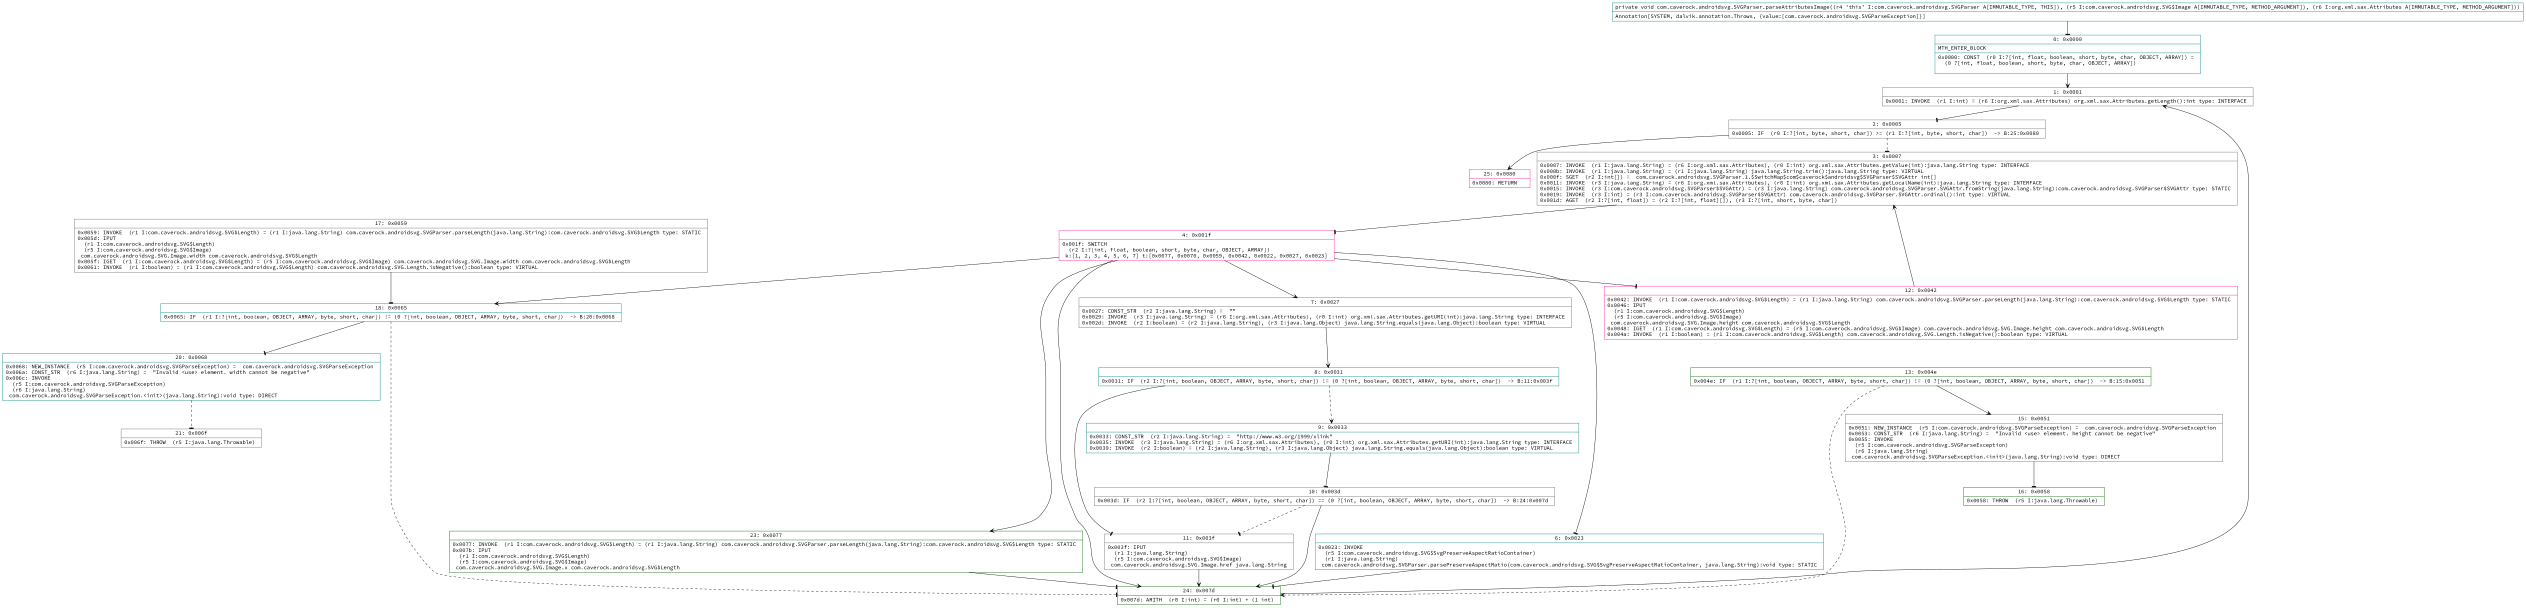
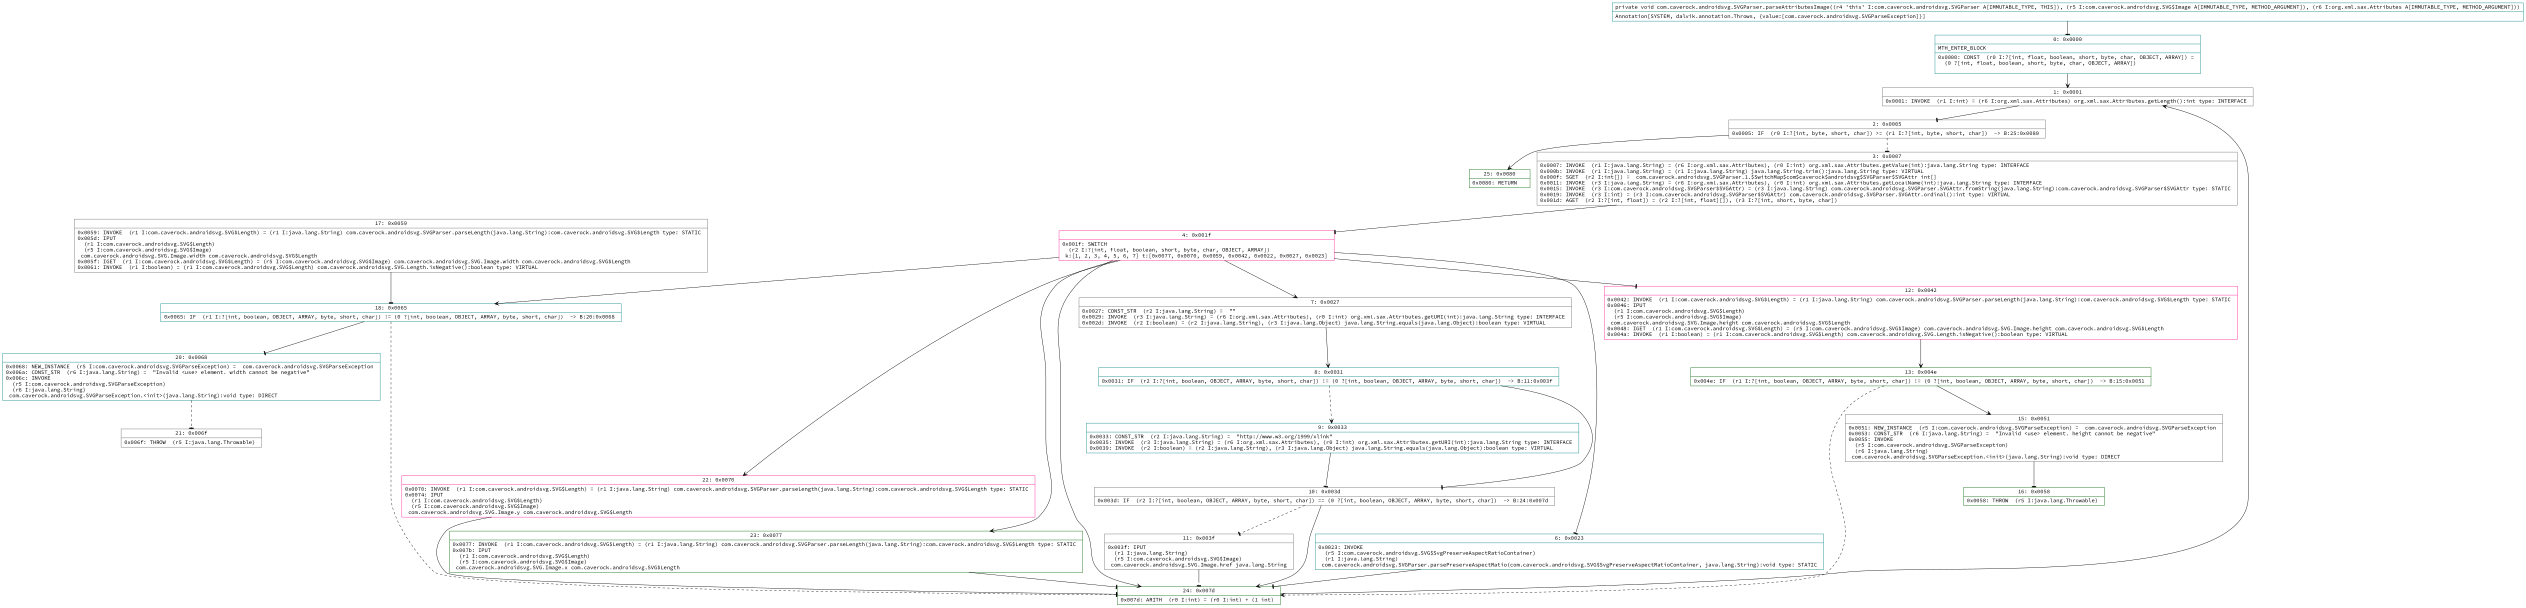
  digraph {
    fontname="Source Code Pro"
    node [color=gray40 fontname="Source Code Pro" shape=record]
    edge [arrowhead=tee fontname="Source Code Pro"]
    n1 [color=teal label="{0\:\ 0x0000|MTH_ENTER_BLOCK\l|0x0000: CONST  (r0 I:?[int, float, boolean, short, byte, char, OBJECT, ARRAY]) = \l  (0 ?[int, float, boolean, short, byte, char, OBJECT, ARRAY])\l \l}"]
    n2 [label="{1\:\ 0x0001|0x0001: INVOKE  (r1 I:int) = (r6 I:org.xml.sax.Attributes) org.xml.sax.Attributes.getLength():int type: INTERFACE \l}"]
    n3 [label="{2\:\ 0x0005|0x0005: IF  (r0 I:?[int, byte, short, char]) \>= (r1 I:?[int, byte, short, char])  \-\> B:25:0x0080 \l}"]
    n4 [label="{3\:\ 0x0007|0x0007: INVOKE  (r1 I:java.lang.String) = (r6 I:org.xml.sax.Attributes), (r0 I:int) org.xml.sax.Attributes.getValue(int):java.lang.String type: INTERFACE \l0x000b: INVOKE  (r1 I:java.lang.String) = (r1 I:java.lang.String) java.lang.String.trim():java.lang.String type: VIRTUAL \l0x000f: SGET  (r2 I:int[]) =  com.caverock.androidsvg.SVGParser.1.$SwitchMap$com$caverock$androidsvg$SVGParser$SVGAttr int[] \l0x0011: INVOKE  (r3 I:java.lang.String) = (r6 I:org.xml.sax.Attributes), (r0 I:int) org.xml.sax.Attributes.getLocalName(int):java.lang.String type: INTERFACE \l0x0015: INVOKE  (r3 I:com.caverock.androidsvg.SVGParser$SVGAttr) = (r3 I:java.lang.String) com.caverock.androidsvg.SVGParser.SVGAttr.fromString(java.lang.String):com.caverock.androidsvg.SVGParser$SVGAttr type: STATIC \l0x0019: INVOKE  (r3 I:int) = (r3 I:com.caverock.androidsvg.SVGParser$SVGAttr) com.caverock.androidsvg.SVGParser.SVGAttr.ordinal():int type: VIRTUAL \l0x001d: AGET  (r2 I:?[int, float]) = (r2 I:?[int, float][]), (r3 I:?[int, short, byte, char]) \l}"]
-   n5 [color=deeppink label="{25\:\ 0x0080|0x0080: RETURN   \l}"]
+   n5 [color=darkgreen label="{25\:\ 0x0080|0x0080: RETURN   \l}"]
    n6 [color=deeppink label="{4\:\ 0x001f|0x001f: SWITCH  \l  (r2 I:?[int, float, boolean, short, byte, char, OBJECT, ARRAY])\l k:[1, 2, 3, 4, 5, 6, 7] t:[0x0077, 0x0070, 0x0059, 0x0042, 0x0022, 0x0027, 0x0023] \l}"]
    n7 [color=teal label="{6\:\ 0x0023|0x0023: INVOKE  \l  (r5 I:com.caverock.androidsvg.SVG$SvgPreserveAspectRatioContainer)\l  (r1 I:java.lang.String)\l com.caverock.androidsvg.SVGParser.parsePreserveAspectRatio(com.caverock.androidsvg.SVG$SvgPreserveAspectRatioContainer, java.lang.String):void type: STATIC \l}"]
    n8 [label="{7\:\ 0x0027|0x0027: CONST_STR  (r2 I:java.lang.String) =  \"\" \l0x0029: INVOKE  (r3 I:java.lang.String) = (r6 I:org.xml.sax.Attributes), (r0 I:int) org.xml.sax.Attributes.getURI(int):java.lang.String type: INTERFACE \l0x002d: INVOKE  (r2 I:boolean) = (r2 I:java.lang.String), (r3 I:java.lang.Object) java.lang.String.equals(java.lang.Object):boolean type: VIRTUAL \l}"]
    n9 [color=deeppink label="{12\:\ 0x0042|0x0042: INVOKE  (r1 I:com.caverock.androidsvg.SVG$Length) = (r1 I:java.lang.String) com.caverock.androidsvg.SVGParser.parseLength(java.lang.String):com.caverock.androidsvg.SVG$Length type: STATIC \l0x0046: IPUT  \l  (r1 I:com.caverock.androidsvg.SVG$Length)\l  (r5 I:com.caverock.androidsvg.SVG$Image)\l com.caverock.androidsvg.SVG.Image.height com.caverock.androidsvg.SVG$Length \l0x0048: IGET  (r1 I:com.caverock.androidsvg.SVG$Length) = (r5 I:com.caverock.androidsvg.SVG$Image) com.caverock.androidsvg.SVG.Image.height com.caverock.androidsvg.SVG$Length \l0x004a: INVOKE  (r1 I:boolean) = (r1 I:com.caverock.androidsvg.SVG$Length) com.caverock.androidsvg.SVG.Length.isNegative():boolean type: VIRTUAL \l}"]
+   n10 [color=deeppink label="{22\:\ 0x0070|0x0070: INVOKE  (r1 I:com.caverock.androidsvg.SVG$Length) = (r1 I:java.lang.String) com.caverock.androidsvg.SVGParser.parseLength(java.lang.String):com.caverock.androidsvg.SVG$Length type: STATIC \l0x0074: IPUT  \l  (r1 I:com.caverock.androidsvg.SVG$Length)\l  (r5 I:com.caverock.androidsvg.SVG$Image)\l com.caverock.androidsvg.SVG.Image.y com.caverock.androidsvg.SVG$Length \l}"]
    n11 [color=darkgreen label="{23\:\ 0x0077|0x0077: INVOKE  (r1 I:com.caverock.androidsvg.SVG$Length) = (r1 I:java.lang.String) com.caverock.androidsvg.SVGParser.parseLength(java.lang.String):com.caverock.androidsvg.SVG$Length type: STATIC \l0x007b: IPUT  \l  (r1 I:com.caverock.androidsvg.SVG$Length)\l  (r5 I:com.caverock.androidsvg.SVG$Image)\l com.caverock.androidsvg.SVG.Image.x com.caverock.androidsvg.SVG$Length \l}"]
    n12 [color=darkgreen label="{24\:\ 0x007d|0x007d: ARITH  (r0 I:int) = (r0 I:int) + (1 int) \l}"]
    n13 [color=teal label="{18\:\ 0x0065|0x0065: IF  (r1 I:?[int, boolean, OBJECT, ARRAY, byte, short, char]) != (0 ?[int, boolean, OBJECT, ARRAY, byte, short, char])  \-\> B:20:0x0068 \l}"]
    n14 [color=teal label="{8\:\ 0x0031|0x0031: IF  (r2 I:?[int, boolean, OBJECT, ARRAY, byte, short, char]) != (0 ?[int, boolean, OBJECT, ARRAY, byte, short, char])  \-\> B:11:0x003f \l}"]
    n15 [color=darkgreen label="{13\:\ 0x004e|0x004e: IF  (r1 I:?[int, boolean, OBJECT, ARRAY, byte, short, char]) != (0 ?[int, boolean, OBJECT, ARRAY, byte, short, char])  \-\> B:15:0x0051 \l}"]
    n16 [label="{17\:\ 0x0059|0x0059: INVOKE  (r1 I:com.caverock.androidsvg.SVG$Length) = (r1 I:java.lang.String) com.caverock.androidsvg.SVGParser.parseLength(java.lang.String):com.caverock.androidsvg.SVG$Length type: STATIC \l0x005d: IPUT  \l  (r1 I:com.caverock.androidsvg.SVG$Length)\l  (r5 I:com.caverock.androidsvg.SVG$Image)\l com.caverock.androidsvg.SVG.Image.width com.caverock.androidsvg.SVG$Length \l0x005f: IGET  (r1 I:com.caverock.androidsvg.SVG$Length) = (r5 I:com.caverock.androidsvg.SVG$Image) com.caverock.androidsvg.SVG.Image.width com.caverock.androidsvg.SVG$Length \l0x0061: INVOKE  (r1 I:boolean) = (r1 I:com.caverock.androidsvg.SVG$Length) com.caverock.androidsvg.SVG.Length.isNegative():boolean type: VIRTUAL \l}"]
    n17 [color=teal label="{9\:\ 0x0033|0x0033: CONST_STR  (r2 I:java.lang.String) =  \"http:\/\/www.w3.org\/1999\/xlink\" \l0x0035: INVOKE  (r3 I:java.lang.String) = (r6 I:org.xml.sax.Attributes), (r0 I:int) org.xml.sax.Attributes.getURI(int):java.lang.String type: INTERFACE \l0x0039: INVOKE  (r2 I:boolean) = (r2 I:java.lang.String), (r3 I:java.lang.Object) java.lang.String.equals(java.lang.Object):boolean type: VIRTUAL \l}"]
    n18 [label="{11\:\ 0x003f|0x003f: IPUT  \l  (r1 I:java.lang.String)\l  (r5 I:com.caverock.androidsvg.SVG$Image)\l com.caverock.androidsvg.SVG.Image.href java.lang.String \l}"]
    n19 [label="{10\:\ 0x003d|0x003d: IF  (r2 I:?[int, boolean, OBJECT, ARRAY, byte, short, char]) == (0 ?[int, boolean, OBJECT, ARRAY, byte, short, char])  \-\> B:24:0x007d \l}"]
    n20 [label="{15\:\ 0x0051|0x0051: NEW_INSTANCE  (r5 I:com.caverock.androidsvg.SVGParseException) =  com.caverock.androidsvg.SVGParseException \l0x0053: CONST_STR  (r6 I:java.lang.String) =  \"Invalid \<use\> element. height cannot be negative\" \l0x0055: INVOKE  \l  (r5 I:com.caverock.androidsvg.SVGParseException)\l  (r6 I:java.lang.String)\l com.caverock.androidsvg.SVGParseException.\<init\>(java.lang.String):void type: DIRECT \l}"]
    n21 [color=darkgreen label="{16\:\ 0x0058|0x0058: THROW  (r5 I:java.lang.Throwable) \l}"]
    n22 [color=teal label="{20\:\ 0x0068|0x0068: NEW_INSTANCE  (r5 I:com.caverock.androidsvg.SVGParseException) =  com.caverock.androidsvg.SVGParseException \l0x006a: CONST_STR  (r6 I:java.lang.String) =  \"Invalid \<use\> element. width cannot be negative\" \l0x006c: INVOKE  \l  (r5 I:com.caverock.androidsvg.SVGParseException)\l  (r6 I:java.lang.String)\l com.caverock.androidsvg.SVGParseException.\<init\>(java.lang.String):void type: DIRECT \l}"]
    n23 [label="{21\:\ 0x006f|0x006f: THROW  (r5 I:java.lang.Throwable) \l}"]
    n24 [color=teal label="{private void com.caverock.androidsvg.SVGParser.parseAttributesImage((r4 'this' I:com.caverock.androidsvg.SVGParser A[IMMUTABLE_TYPE, THIS]), (r5 I:com.caverock.androidsvg.SVG$Image A[IMMUTABLE_TYPE, METHOD_ARGUMENT]), (r6 I:org.xml.sax.Attributes A[IMMUTABLE_TYPE, METHOD_ARGUMENT]))  | Annotation[SYSTEM, dalvik.annotation.Throws, \{value=[com.caverock.androidsvg.SVGParseException]\}]\l}"]
    n1 -> n2 [arrowhead=vee]
    n2 -> n3
    n3 -> n4 [style=dashed]
    n3 -> n5 [arrowhead=vee]
    n4 -> n6
    n6 -> n7
    n6 -> n8 [arrowhead=vee]
    n6 -> n9
+   n6 -> n10 [arrowhead=vee]
    n6 -> n11 [arrowhead=vee]
    n6 -> n12 [arrowhead=vee]
    n6 -> n13 [arrowhead=vee]
    n7 -> n12
    n8 -> n14 [arrowhead=vee]
-   n9 -> n4 [arrowhead=vee]
+   n9 -> n15 [arrowhead=vee]
+   n10 -> n12
    n11 -> n12
    n12 -> n2 [arrowhead=vee]
    n13 -> n12 [style=dashed]
    n13 -> n22
    n14 -> n17 [arrowhead=vee style=dashed]
-   n14 -> n18
+   n14 -> n19
    n15 -> n12 [arrowhead=vee style=dashed]
    n15 -> n20 [arrowhead=vee]
    n16 -> n13
    n17 -> n19
-   n18 -> n12 [arrowhead=vee]
+   n18 -> n12
    n19 -> n12 [arrowhead=vee]
    n19 -> n18 [style=dashed]
    n20 -> n21
    n22 -> n23 [style=dashed]
    n24 -> n1
  }
